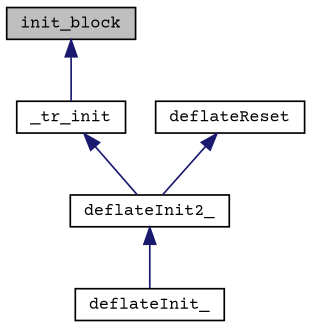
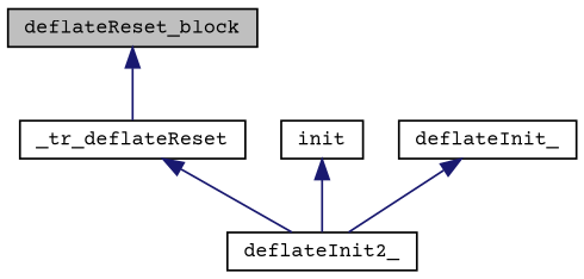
  digraph {
    fontname="Courier Prime"
    rankdir=TB
    node [color=black fillcolor=white fontname="Courier Prime" fontsize=10 shape=record style=filled]
    edge [color=midnightblue dir=back fontname="Courier Prime" fontsize=10 labelfontname=Helvetica labelfontsize=10 style=solid]
-   n1 [fillcolor=grey75 fontcolor=black height=0.2 label=init_block width=0.4]
-   n2 [height=0.2 label=_tr_init width=0.4]
+   n1 [fillcolor=grey75 fontcolor=black height=0.2 label=deflateReset_block width=0.4]
+   n2 [height=0.2 label=_tr_deflateReset width=0.4]
    n3 [height=0.2 label=deflateInit2_ width=0.4]
-   n4 [height=0.2 label=deflateReset width=0.4]
+   n4 [height=0.2 label=init width=0.4]
    n5 [height=0.2 label=deflateInit_ width=0.4]
    n1 -> n2
    n2 -> n3
-   n3 -> n5
+   n5 -> n3
    n4 -> n3
  }
